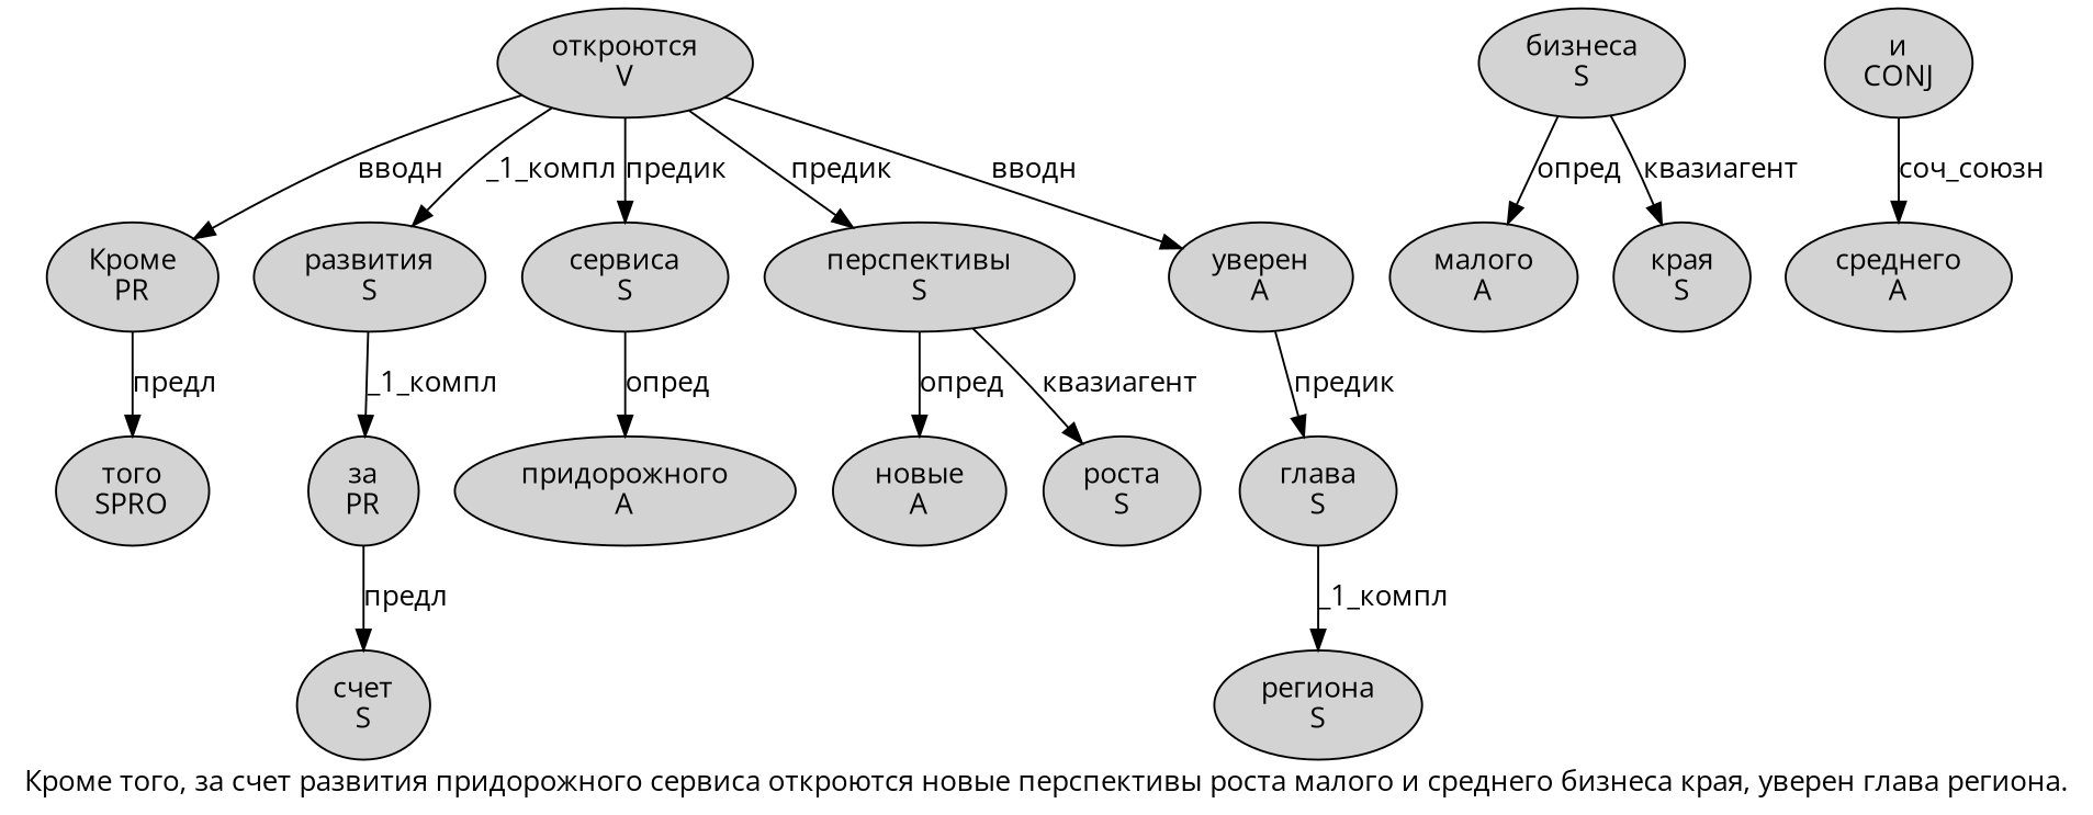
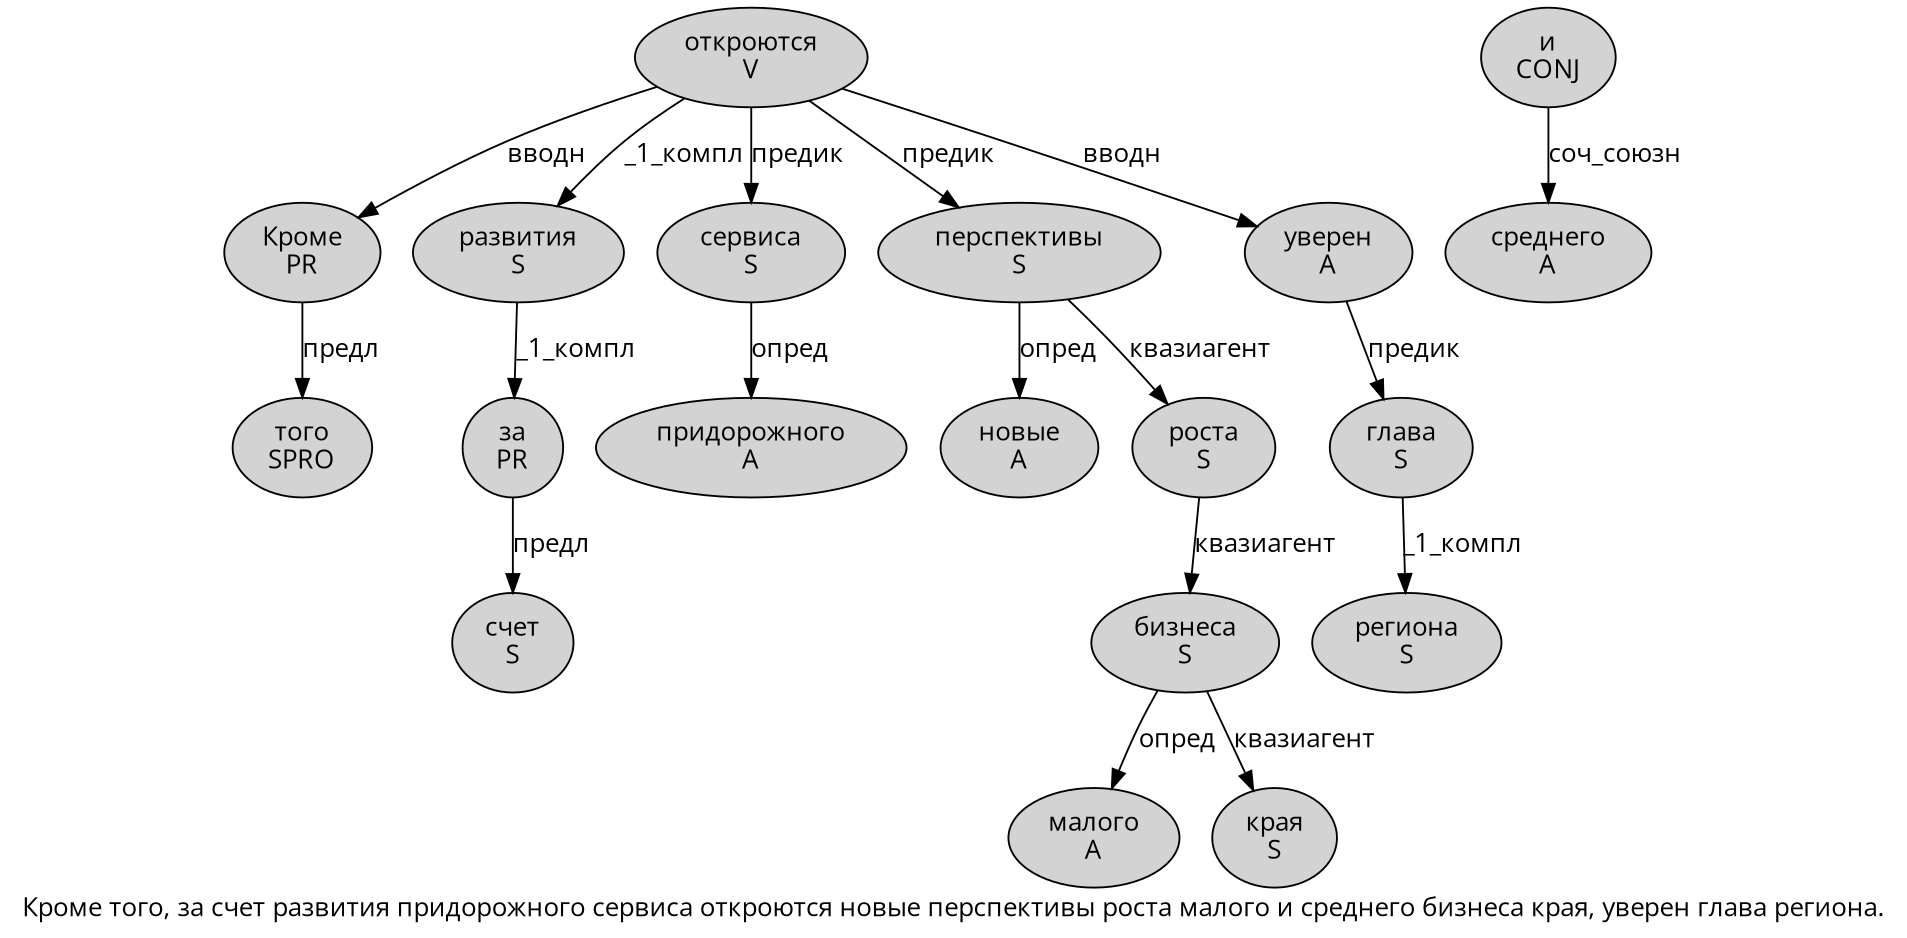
  digraph {
    fontname="Open Sans"
    label="Кроме того, за счет развития придорожного сервиса откроются новые перспективы роста малого и среднего бизнеса края, уверен глава региона."
    node [fillcolor=lightgray fontname="Open Sans" penwidth=1 shape=ellipse style=filled]
    edge [fontname="Open Sans"]
    n1 [label="Кроме\nPR"]
    n2 [label="того\nSPRO"]
    n3 [label="за\nPR"]
    n4 [label="счет\nS"]
    n5 [label="развития\nS"]
    n6 [label="придорожного\nA"]
    n7 [label="сервиса\nS"]
    n8 [label="откроются\nV"]
    n9 [label="перспективы\nS"]
    n10 [label="уверен\nA"]
    n11 [label="новые\nA"]
    n12 [label="роста\nS"]
    n13 [label="глава\nS"]
    n14 [label="бизнеса\nS"]
    n15 [label="малого\nA"]
    n16 [label="края\nS"]
    n17 [label="и\nCONJ"]
    n18 [label="среднего\nA"]
    n19 [label="региона\nS"]
    n1 -> n2 [label="предл"]
    n3 -> n4 [label="предл"]
    n5 -> n3 [label="_1_компл"]
    n7 -> n6 [label="опред"]
    n8 -> n1 [label="вводн"]
    n8 -> n5 [label="_1_компл"]
    n8 -> n7 [label="предик"]
    n8 -> n9 [label="предик"]
    n8 -> n10 [label="вводн"]
    n9 -> n11 [label="опред"]
    n9 -> n12 [label="квазиагент"]
    n10 -> n13 [label="предик"]
+   n12 -> n14 [label="квазиагент"]
    n13 -> n19 [label="_1_компл"]
    n14 -> n15 [label="опред"]
    n14 -> n16 [label="квазиагент"]
    n17 -> n18 [label="соч_союзн"]
  }
